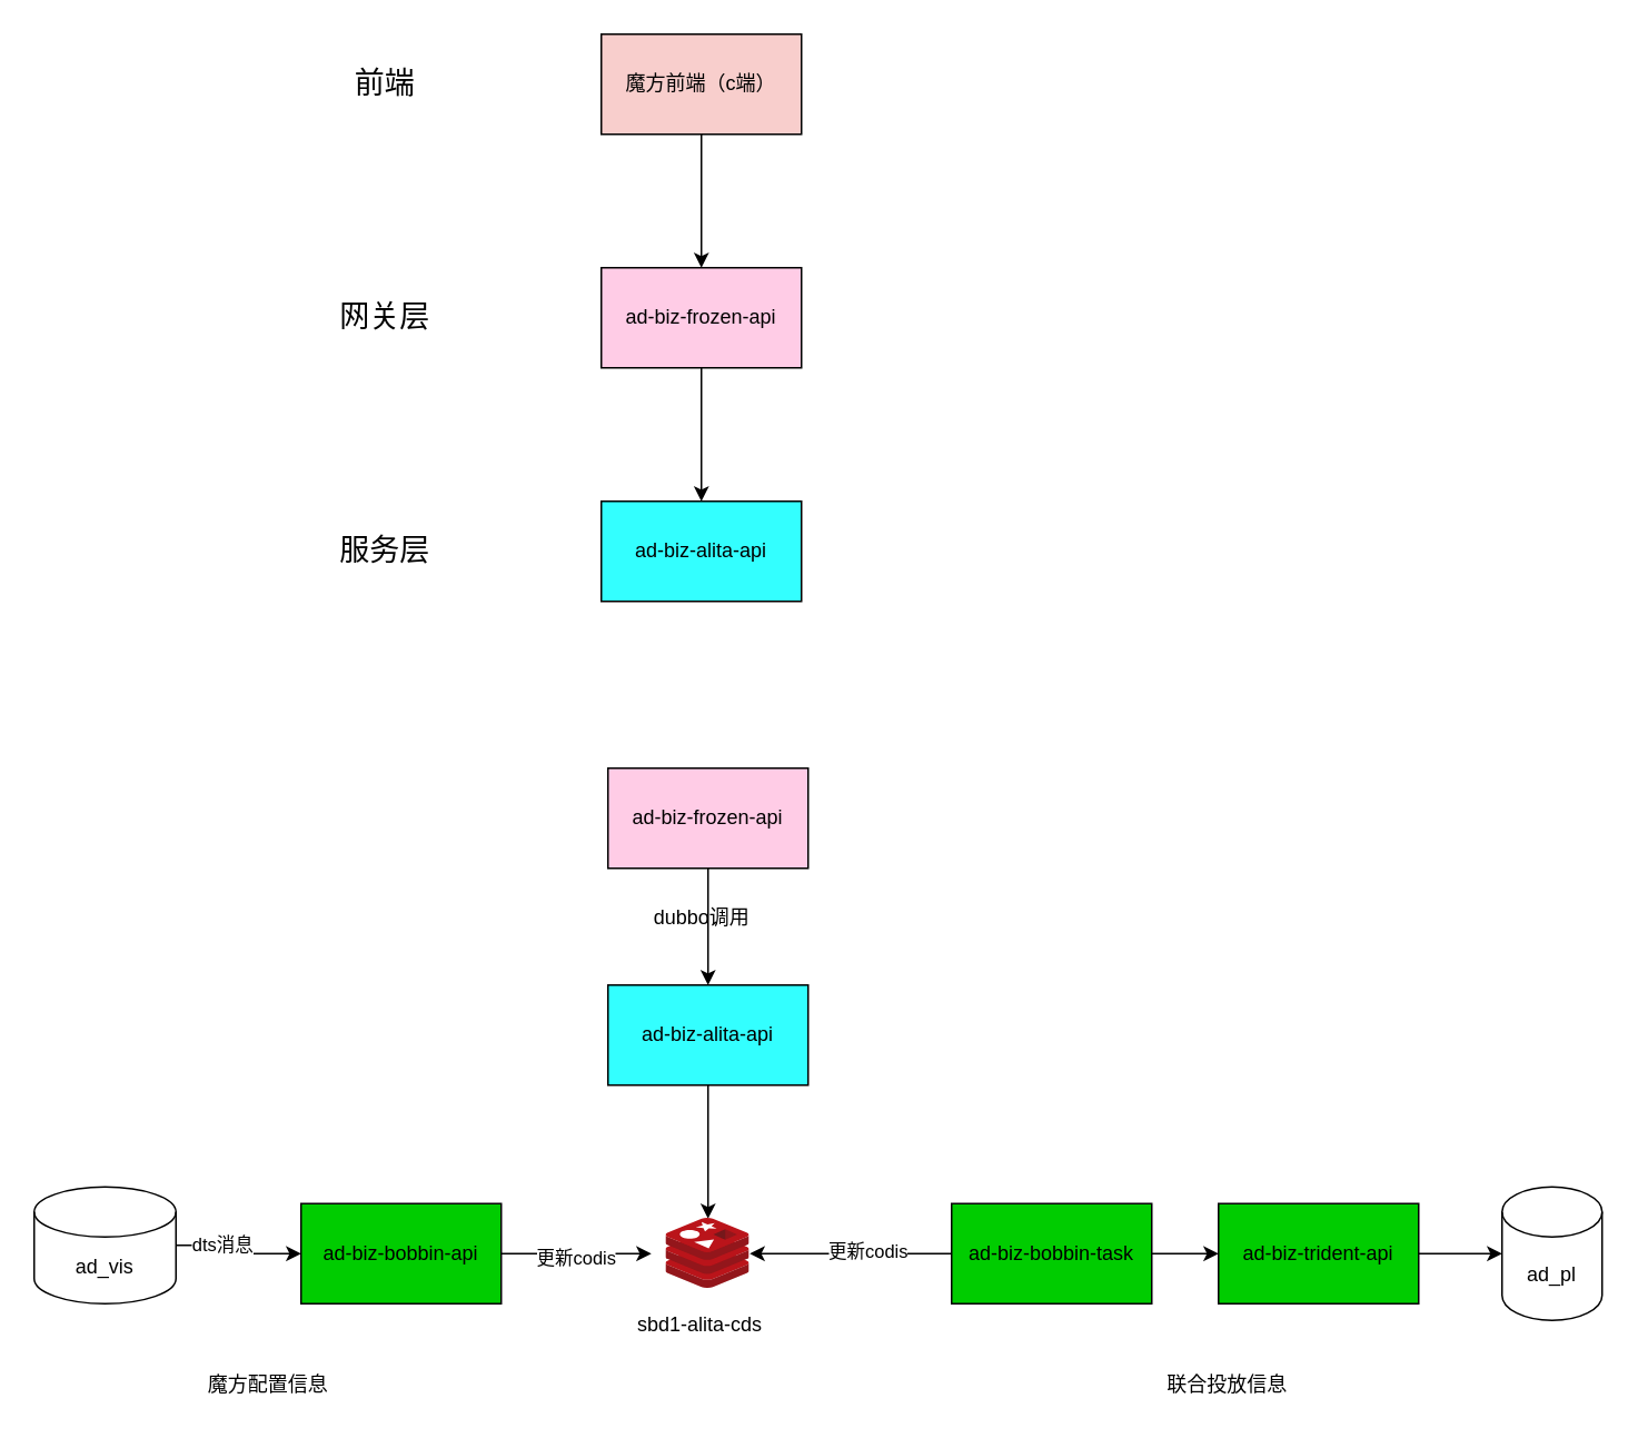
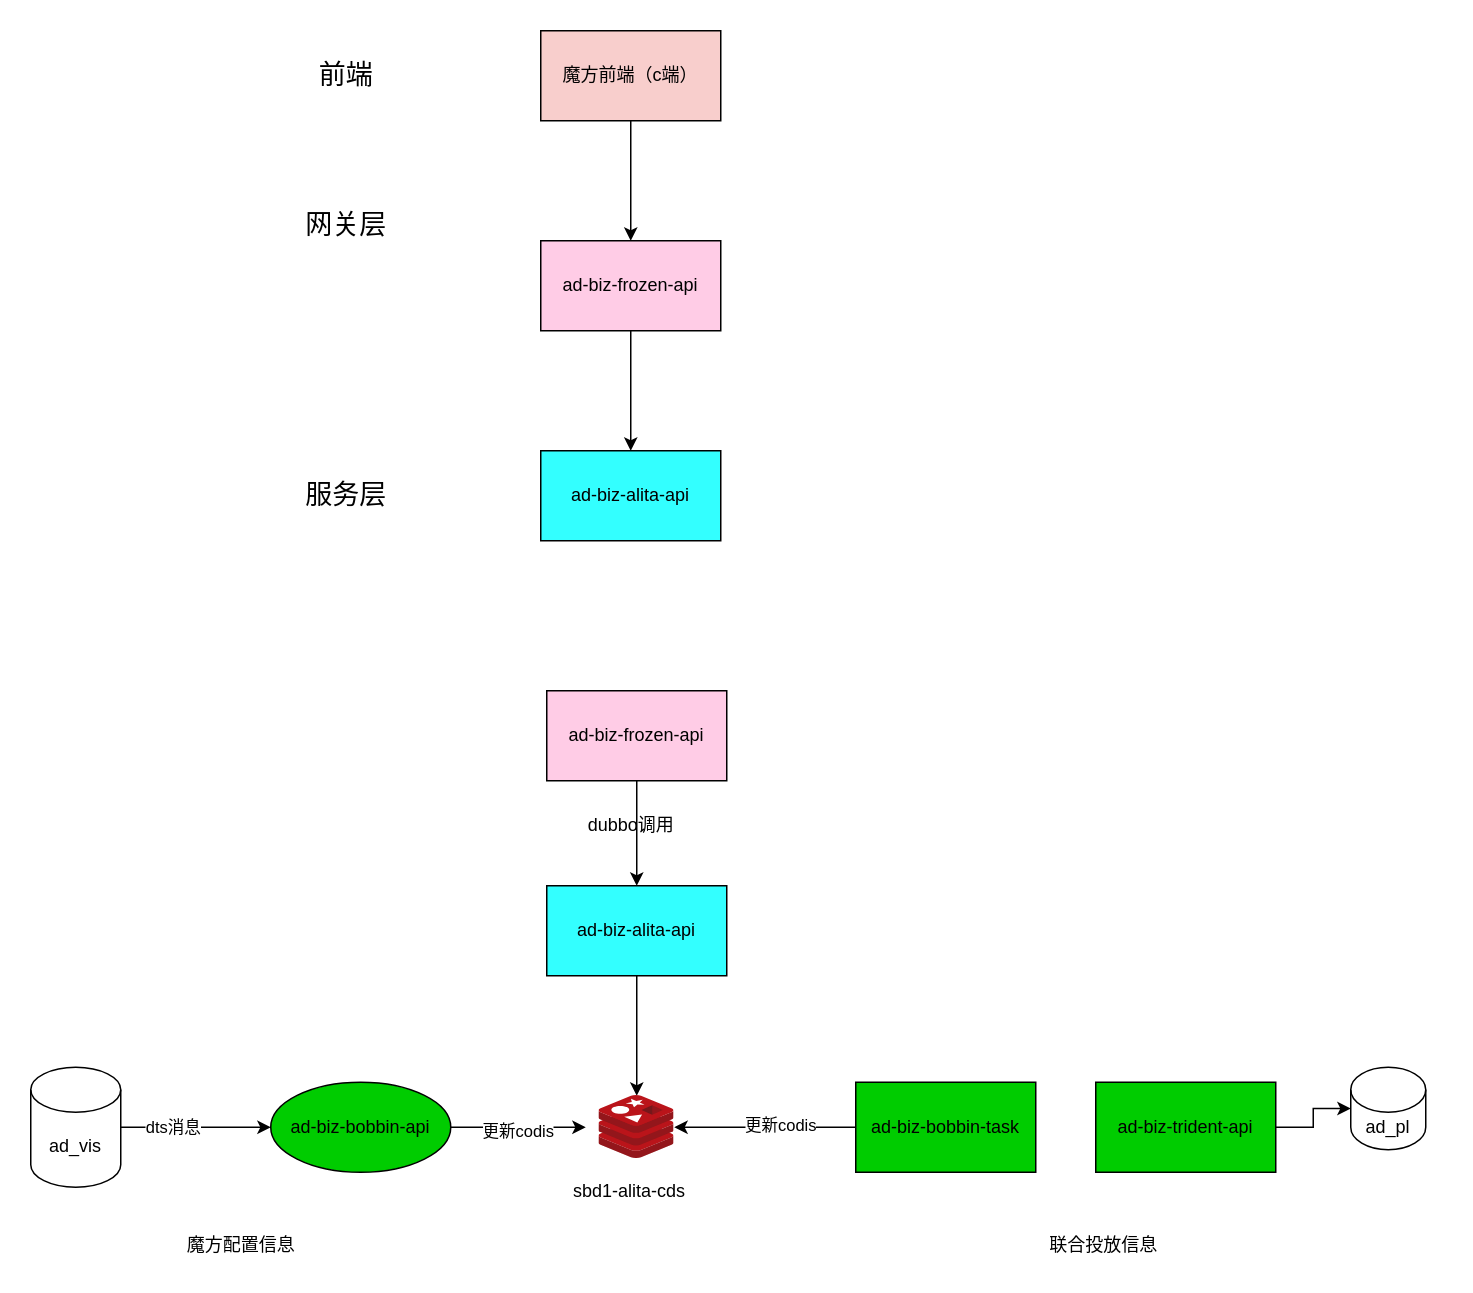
  <mxCell id="0" />
  <mxCell id="1" parent="0" />
  <mxCell id="2" value="" style="edgeStyle=orthogonalEdgeStyle;rounded=0;orthogonalLoop=1;jettySize=auto;html=1;" edge="1" parent="1" source="3" target="5"><mxGeometry relative="1" as="geometry" /></mxCell>
  <mxCell id="3" value="魔方前端（c端）" style="rounded=0;whiteSpace=wrap;html=1;fillColor=#f8cecc;" vertex="1" parent="1"><mxGeometry x="360" y="20" width="120" height="60" as="geometry" /></mxCell>
  <mxCell id="4" value="" style="edgeStyle=orthogonalEdgeStyle;rounded=0;orthogonalLoop=1;jettySize=auto;html=1;" edge="1" parent="1" source="5" target="6"><mxGeometry relative="1" as="geometry" /></mxCell>
  <mxCell id="5" value="ad-biz-frozen-api" style="whiteSpace=wrap;html=1;rounded=0;fillColor=#FFCCE6;" vertex="1" parent="1"><mxGeometry x="360" y="160" width="120" height="60" as="geometry" /></mxCell>
  <mxCell id="6" value="ad-biz-alita-api" style="whiteSpace=wrap;html=1;rounded=0;fillColor=#33FFFF;" vertex="1" parent="1"><mxGeometry x="360" y="300" width="120" height="60" as="geometry" /></mxCell>
  <mxCell id="7" value="&lt;font style=&quot;font-size: 18px&quot;&gt;前端&lt;/font&gt;" style="text;html=1;align=center;verticalAlign=middle;resizable=0;points=[];autosize=1;strokeColor=none;" vertex="1" parent="1"><mxGeometry x="205" y="40" width="50" height="20" as="geometry" /></mxCell>
  <mxCell id="8" value="&lt;span style=&quot;font-size: 18px&quot;&gt;服务层&lt;/span&gt;" style="text;html=1;align=center;verticalAlign=middle;resizable=0;points=[];autosize=1;strokeColor=none;" vertex="1" parent="1"><mxGeometry x="195" y="320" width="70" height="20" as="geometry" /></mxCell>
- <mxCell id="9" value="&lt;span style=&quot;font-size: 18px&quot;&gt;网关层&lt;/span&gt;" style="text;html=1;align=center;verticalAlign=middle;resizable=0;points=[];autosize=1;strokeColor=none;" vertex="1" parent="1"><mxGeometry x="195" y="180" width="70" height="20" as="geometry" /></mxCell>
+ <mxCell id="9" value="&lt;span style=&quot;font-size: 18px&quot;&gt;网关层&lt;/span&gt;" style="text;html=1;align=center;verticalAlign=middle;resizable=0;points=[];autosize=1;strokeColor=none;" vertex="1" parent="1"><mxGeometry x="195" y="140" width="70" height="20" as="geometry" /></mxCell>
  <mxCell id="10" value="" style="edgeStyle=orthogonalEdgeStyle;rounded=0;orthogonalLoop=1;jettySize=auto;html=1;" edge="1" parent="1" source="11" target="15"><mxGeometry relative="1" as="geometry" /></mxCell>
  <mxCell id="11" value="ad-biz-alita-api" style="whiteSpace=wrap;html=1;rounded=0;fillColor=#33FFFF;" vertex="1" parent="1"><mxGeometry x="364" y="590" width="120" height="60" as="geometry" /></mxCell>
  <mxCell id="12" value="" style="edgeStyle=orthogonalEdgeStyle;rounded=0;orthogonalLoop=1;jettySize=auto;html=1;" edge="1" parent="1" source="13" target="11"><mxGeometry relative="1" as="geometry" /></mxCell>
  <mxCell id="13" value="ad-biz-frozen-api" style="whiteSpace=wrap;html=1;rounded=0;fillColor=#FFCCE6;" vertex="1" parent="1"><mxGeometry x="364" y="460" width="120" height="60" as="geometry" /></mxCell>
  <mxCell id="14" value="dubbo调用" style="text;html=1;align=center;verticalAlign=middle;resizable=0;points=[];autosize=1;strokeColor=none;" vertex="1" parent="1"><mxGeometry x="385" y="540" width="70" height="20" as="geometry" /></mxCell>
  <mxCell id="15" value="" style="aspect=fixed;html=1;points=[];align=center;image;fontSize=12;image=img/lib/mscae/Cache_Redis_Product.svg;fillColor=#33FFFF;" vertex="1" parent="1"><mxGeometry x="399" y="730" width="50" height="42" as="geometry" /></mxCell>
  <mxCell id="16" value="sbd1-alita-cds" style="text;whiteSpace=wrap;html=1;" vertex="1" parent="1"><mxGeometry x="380" y="780" width="100" height="30" as="geometry" /></mxCell>
  <mxCell id="17" value="" style="edgeStyle=orthogonalEdgeStyle;rounded=0;orthogonalLoop=1;jettySize=auto;html=1;" edge="1" parent="1" source="19" target="22"><mxGeometry relative="1" as="geometry" /></mxCell>
  <mxCell id="18" value="dts消息" style="edgeLabel;html=1;align=center;verticalAlign=middle;resizable=0;points=[];" vertex="1" connectable="0" parent="17"><mxGeometry x="-0.32" y="1" relative="1" as="geometry"><mxPoint as="offset" /></mxGeometry></mxCell>
- <mxCell id="19" value="ad_vis" style="shape=cylinder3;whiteSpace=wrap;html=1;boundedLbl=1;backgroundOutline=1;size=15;fillColor=#FFFFFF;" vertex="1" parent="1"><mxGeometry x="20" y="711" width="85" height="70" as="geometry" /></mxCell>
+ <mxCell id="19" value="ad_vis" style="shape=cylinder3;whiteSpace=wrap;html=1;boundedLbl=1;backgroundOutline=1;size=15;fillColor=#FFFFFF;" vertex="1" parent="1"><mxGeometry x="20" y="711" width="60" height="80" as="geometry" /></mxCell>
  <mxCell id="20" value="" style="edgeStyle=orthogonalEdgeStyle;rounded=0;orthogonalLoop=1;jettySize=auto;html=1;" edge="1" parent="1" source="22"><mxGeometry relative="1" as="geometry"><mxPoint x="390" y="751" as="targetPoint" /></mxGeometry></mxCell>
  <mxCell id="21" value="更新codis" style="edgeLabel;html=1;align=center;verticalAlign=middle;resizable=0;points=[];" vertex="1" connectable="0" parent="20"><mxGeometry x="-0.022" y="-2" relative="1" as="geometry"><mxPoint as="offset" /></mxGeometry></mxCell>
- <mxCell id="22" value="ad-biz-bobbin-api" style="whiteSpace=wrap;html=1;fillColor=#00CC00;" vertex="1" parent="1"><mxGeometry x="180" y="721" width="120" height="60" as="geometry" /></mxCell>
+ <mxCell id="22" value="ad-biz-bobbin-api" style="ellipse;whiteSpace=wrap;html=1;fillColor=#00CC00;" vertex="1" parent="1"><mxGeometry x="180" y="721" width="120" height="60" as="geometry" /></mxCell>
  <mxCell id="23" style="edgeStyle=orthogonalEdgeStyle;rounded=0;orthogonalLoop=1;jettySize=auto;html=1;exitX=0;exitY=0.5;exitDx=0;exitDy=0;entryX=1;entryY=0.5;entryDx=0;entryDy=0;entryPerimeter=0;" edge="1" parent="1" source="26" target="15"><mxGeometry relative="1" as="geometry" /></mxCell>
  <mxCell id="24" value="更新codis" style="edgeLabel;html=1;align=center;verticalAlign=middle;resizable=0;points=[];" vertex="1" connectable="0" parent="23"><mxGeometry x="-0.157" y="-2" relative="1" as="geometry"><mxPoint as="offset" /></mxGeometry></mxCell>
- <mxCell id="25" style="edgeStyle=orthogonalEdgeStyle;rounded=0;orthogonalLoop=1;jettySize=auto;html=1;exitX=1;exitY=0.5;exitDx=0;exitDy=0;entryX=0;entryY=0.5;entryDx=0;entryDy=0;" edge="1" parent="1" source="26" target="28"><mxGeometry relative="1" as="geometry" /></mxCell>
  <mxCell id="26" value="ad-biz-bobbin-task" style="whiteSpace=wrap;html=1;fillColor=#00CC00;" vertex="1" parent="1"><mxGeometry x="570" y="721" width="120" height="60" as="geometry" /></mxCell>
  <mxCell id="27" value="" style="edgeStyle=orthogonalEdgeStyle;rounded=0;orthogonalLoop=1;jettySize=auto;html=1;" edge="1" parent="1" source="28" target="29"><mxGeometry relative="1" as="geometry" /></mxCell>
  <mxCell id="28" value="ad-biz-trident-api" style="whiteSpace=wrap;html=1;fillColor=#00CC00;" vertex="1" parent="1"><mxGeometry x="730" y="721" width="120" height="60" as="geometry" /></mxCell>
- <mxCell id="29" value="ad_pl" style="shape=cylinder3;whiteSpace=wrap;html=1;boundedLbl=1;backgroundOutline=1;size=15;fillColor=#FFFFFF;" vertex="1" parent="1"><mxGeometry x="900" y="711" width="60" height="80" as="geometry" /></mxCell>
+ <mxCell id="29" value="ad_pl" style="shape=cylinder3;whiteSpace=wrap;html=1;boundedLbl=1;backgroundOutline=1;size=15;fillColor=#FFFFFF;" vertex="1" parent="1"><mxGeometry x="900" y="711" width="50" height="55" as="geometry" /></mxCell>
  <mxCell id="30" value="魔方配置信息" style="text;html=1;align=center;verticalAlign=middle;resizable=0;points=[];autosize=1;strokeColor=none;" vertex="1" parent="1"><mxGeometry x="115" y="820" width="90" height="20" as="geometry" /></mxCell>
  <mxCell id="31" value="联合投放信息" style="text;html=1;align=center;verticalAlign=middle;resizable=0;points=[];autosize=1;strokeColor=none;" vertex="1" parent="1"><mxGeometry x="690" y="820" width="90" height="20" as="geometry" /></mxCell>
